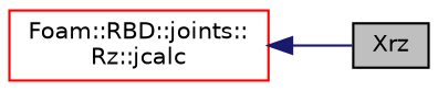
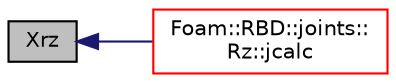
  digraph {
    rankdir=LR
    node [fontname=Helvetica fontsize=10 shape=record]
    n1 [color=black fillcolor=grey75 fontcolor=black height=0.2 label=Xrz style=filled width=0.4]
    n2 [color=red height=0.2 label="Foam::RBD::joints::\lRz::jcalc" width=0.4]
-   n2 -> n1 [color=midnightblue dir=back fontname=Helvetica fontsize=10 labelfontname=Helvetica labelfontsize=10 style=solid]
+   n1 -> n2 [color=midnightblue dir=back fontname=Helvetica fontsize=10 labelfontname=Helvetica labelfontsize=10 style=solid]
  }
